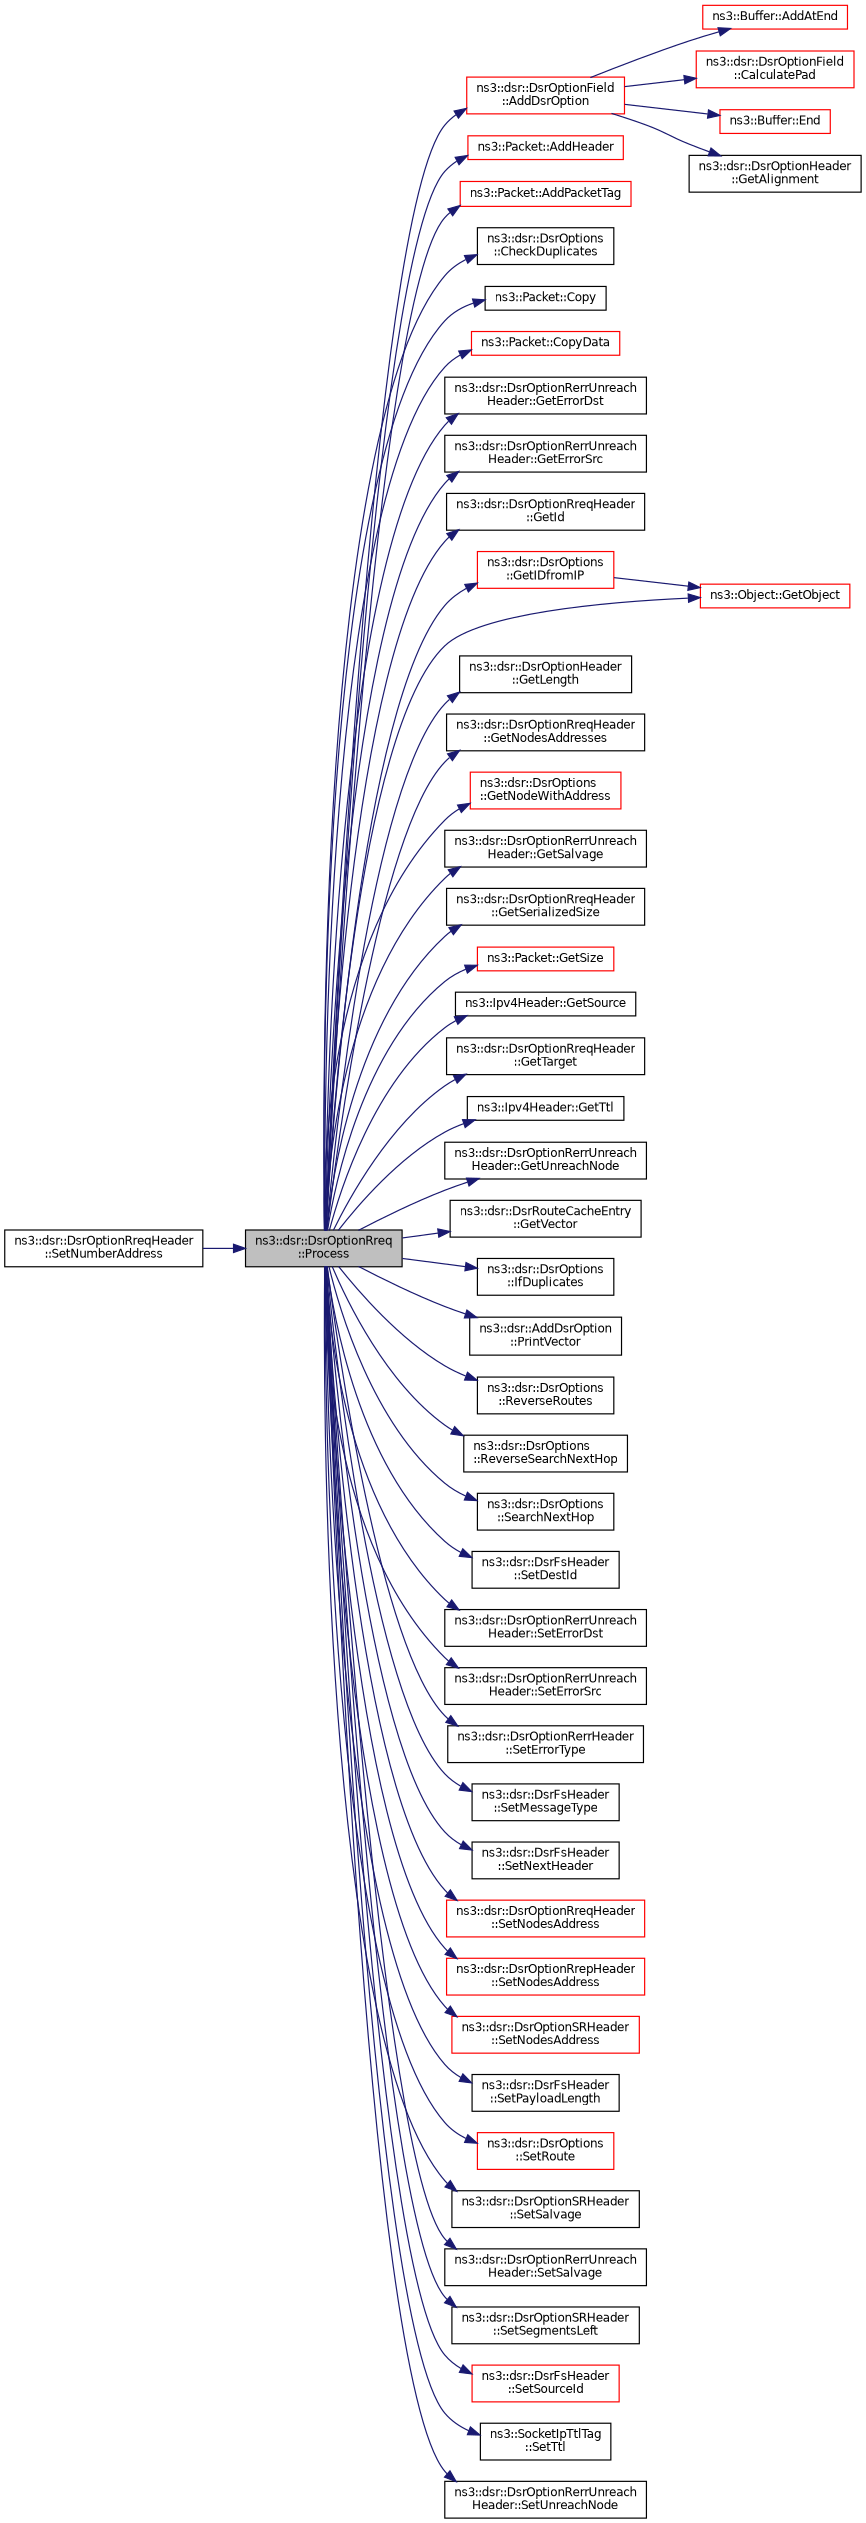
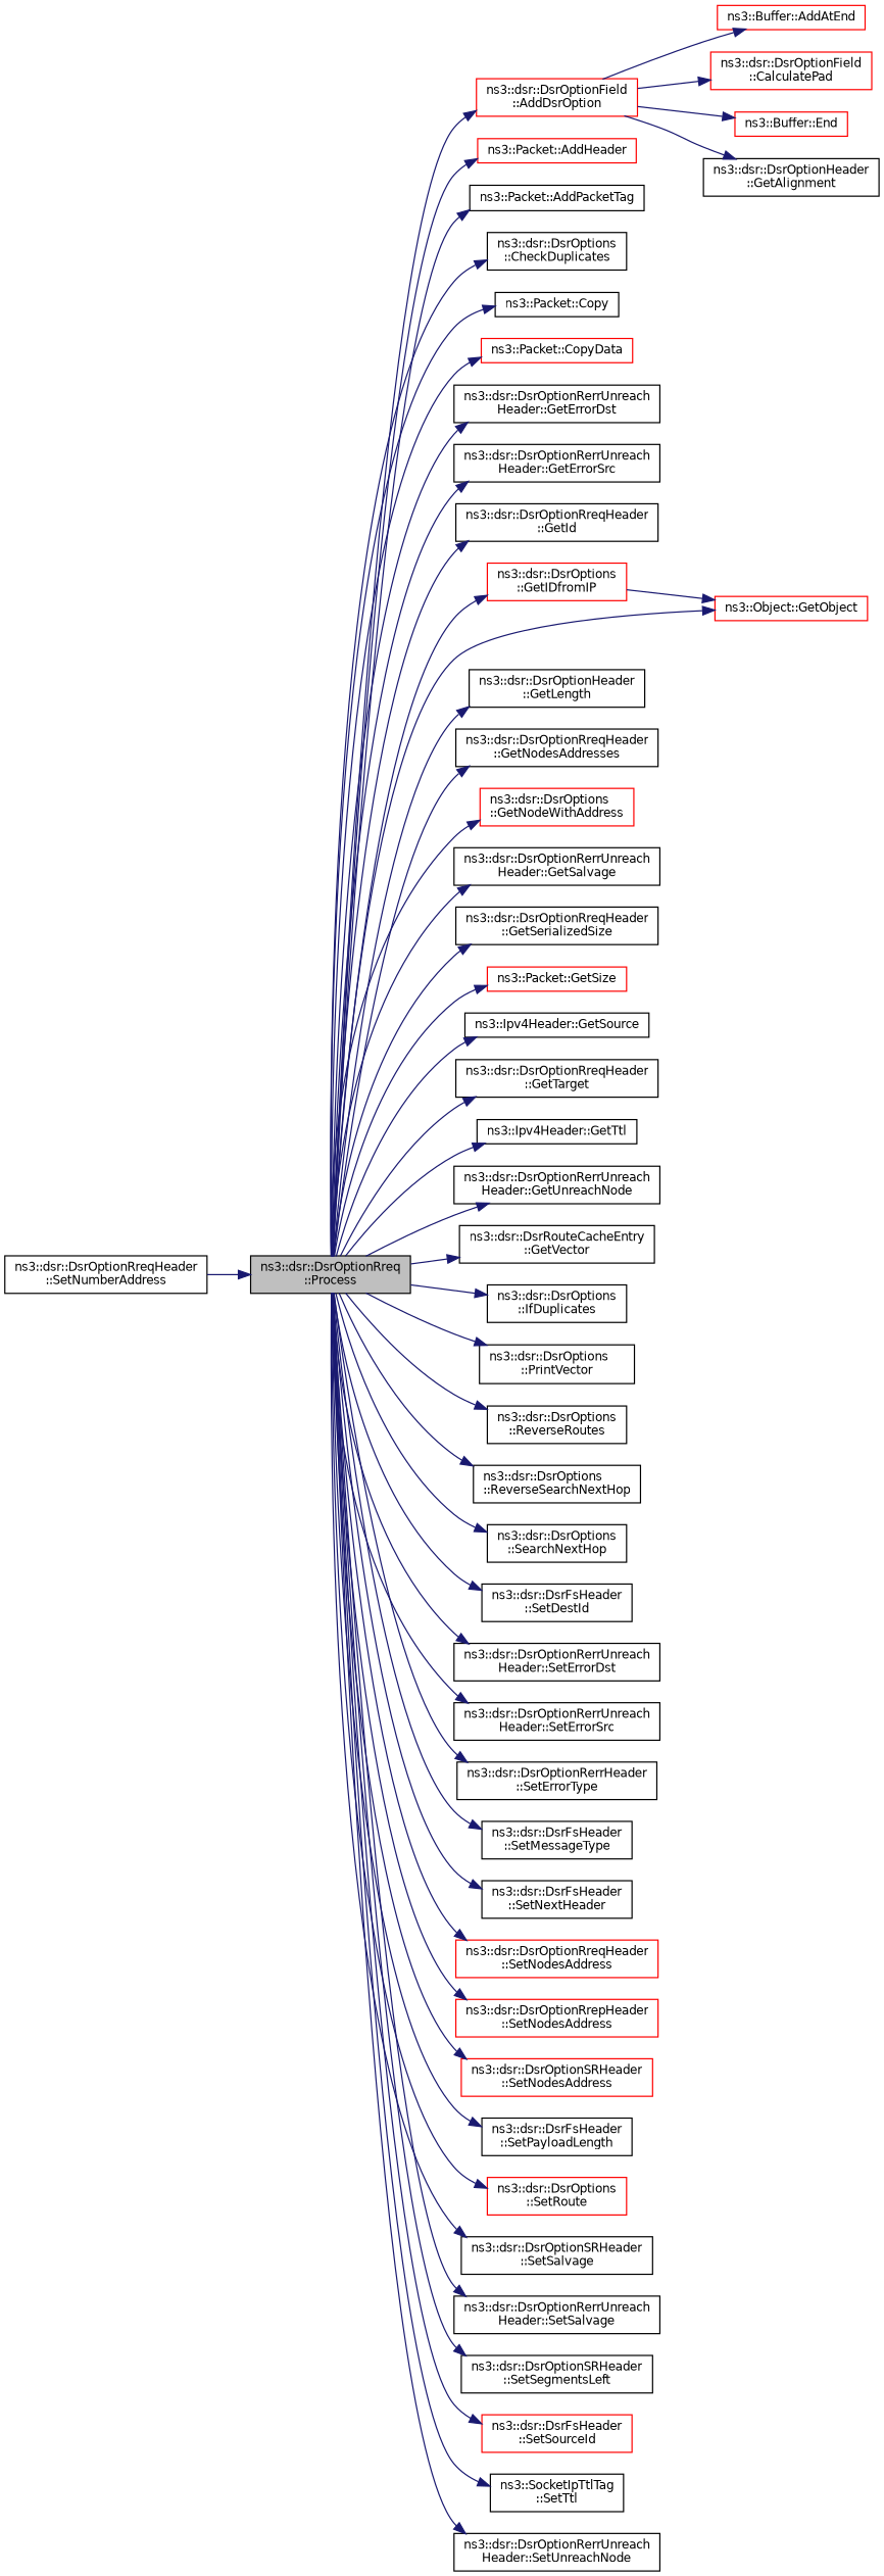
  digraph {
    rankdir=LR
    node [color=black fillcolor=white fontname=Helvetica fontsize=10 shape=record style=filled]
    edge [color=midnightblue fontname=Helvetica fontsize=10 labelfontname=Helvetica labelfontsize=10 style=solid]
    n1 [fillcolor=grey75 fontcolor=black height=0.2 label="ns3::dsr::DsrOptionRreq\l::Process" width=0.4]
    n2 [color=red height=0.2 label="ns3::dsr::DsrOptionField\l::AddDsrOption" width=0.4]
    n3 [color=red height=0.2 label="ns3::Packet::AddHeader" width=0.4]
-   n4 [color=red height=0.2 label="ns3::Packet::AddPacketTag" width=0.4]
+   n4 [height=0.2 label="ns3::Packet::AddPacketTag" width=0.4]
    n5 [height=0.2 label="ns3::dsr::DsrOptions\l::CheckDuplicates" width=0.4]
    n6 [height=0.2 label="ns3::Packet::Copy" width=0.4]
    n7 [color=red height=0.2 label="ns3::Packet::CopyData" width=0.4]
    n8 [height=0.2 label="ns3::dsr::DsrOptionRerrUnreach\lHeader::GetErrorDst" width=0.4]
    n9 [height=0.2 label="ns3::dsr::DsrOptionRerrUnreach\lHeader::GetErrorSrc" width=0.4]
    n10 [height=0.2 label="ns3::dsr::DsrOptionRreqHeader\l::GetId" width=0.4]
    n11 [color=red height=0.2 label="ns3::dsr::DsrOptions\l::GetIDfromIP" width=0.4]
    n12 [color=red height=0.2 label="ns3::Object::GetObject" width=0.4]
    n13 [height=0.2 label="ns3::dsr::DsrOptionHeader\l::GetLength" width=0.4]
    n14 [height=0.2 label="ns3::dsr::DsrOptionRreqHeader\l::GetNodesAddresses" width=0.4]
    n15 [color=red height=0.2 label="ns3::dsr::DsrOptions\l::GetNodeWithAddress" width=0.4]
    n16 [height=0.2 label="ns3::dsr::DsrOptionRerrUnreach\lHeader::GetSalvage" width=0.4]
    n17 [height=0.2 label="ns3::dsr::DsrOptionRreqHeader\l::GetSerializedSize" width=0.4]
    n18 [color=red height=0.2 label="ns3::Packet::GetSize" width=0.4]
    n19 [height=0.2 label="ns3::Ipv4Header::GetSource" width=0.4]
    n20 [height=0.2 label="ns3::dsr::DsrOptionRreqHeader\l::GetTarget" width=0.4]
    n21 [height=0.2 label="ns3::Ipv4Header::GetTtl" width=0.4]
    n22 [height=0.2 label="ns3::dsr::DsrOptionRerrUnreach\lHeader::GetUnreachNode" width=0.4]
    n23 [height=0.2 label="ns3::dsr::DsrRouteCacheEntry\l::GetVector" width=0.4]
    n24 [height=0.2 label="ns3::dsr::DsrOptions\l::IfDuplicates" width=0.4]
-   n25 [height=0.2 label="ns3::dsr::AddDsrOption\l::PrintVector" width=0.4]
+   n25 [height=0.2 label="ns3::dsr::DsrOptions\l::PrintVector" width=0.4]
    n26 [height=0.2 label="ns3::dsr::DsrOptions\l::ReverseRoutes" width=0.4]
    n27 [height=0.2 label="ns3::dsr::DsrOptions\l::ReverseSearchNextHop" width=0.4]
    n28 [height=0.2 label="ns3::dsr::DsrOptions\l::SearchNextHop" width=0.4]
    n29 [height=0.2 label="ns3::dsr::DsrFsHeader\l::SetDestId" width=0.4]
    n30 [height=0.2 label="ns3::dsr::DsrOptionRerrUnreach\lHeader::SetErrorDst" width=0.4]
    n31 [height=0.2 label="ns3::dsr::DsrOptionRerrUnreach\lHeader::SetErrorSrc" width=0.4]
    n32 [height=0.2 label="ns3::dsr::DsrOptionRerrHeader\l::SetErrorType" width=0.4]
    n33 [height=0.2 label="ns3::dsr::DsrFsHeader\l::SetMessageType" width=0.4]
    n34 [height=0.2 label="ns3::dsr::DsrFsHeader\l::SetNextHeader" width=0.4]
    n35 [color=red height=0.2 label="ns3::dsr::DsrOptionRreqHeader\l::SetNodesAddress" width=0.4]
    n36 [color=red height=0.2 label="ns3::dsr::DsrOptionRrepHeader\l::SetNodesAddress" width=0.4]
    n37 [color=red height=0.2 label="ns3::dsr::DsrOptionSRHeader\l::SetNodesAddress" width=0.4]
    n38 [height=0.2 label="ns3::dsr::DsrFsHeader\l::SetPayloadLength" width=0.4]
    n39 [color=red height=0.2 label="ns3::dsr::DsrOptions\l::SetRoute" width=0.4]
    n40 [height=0.2 label="ns3::dsr::DsrOptionSRHeader\l::SetSalvage" width=0.4]
    n41 [height=0.2 label="ns3::dsr::DsrOptionRerrUnreach\lHeader::SetSalvage" width=0.4]
    n42 [height=0.2 label="ns3::dsr::DsrOptionSRHeader\l::SetSegmentsLeft" width=0.4]
    n43 [color=red height=0.2 label="ns3::dsr::DsrFsHeader\l::SetSourceId" width=0.4]
    n44 [height=0.2 label="ns3::SocketIpTtlTag\l::SetTtl" width=0.4]
    n45 [height=0.2 label="ns3::dsr::DsrOptionRerrUnreach\lHeader::SetUnreachNode" width=0.4]
    n46 [color=red height=0.2 label="ns3::Buffer::AddAtEnd" width=0.4]
    n47 [color=red height=0.2 label="ns3::dsr::DsrOptionField\l::CalculatePad" width=0.4]
    n48 [color=red height=0.2 label="ns3::Buffer::End" width=0.4]
    n49 [height=0.2 label="ns3::dsr::DsrOptionHeader\l::GetAlignment" width=0.4]
    n50 [height=0.2 label="ns3::dsr::DsrOptionRreqHeader\l::SetNumberAddress" width=0.4]
    n1 -> n2
    n1 -> n3
    n1 -> n4
    n1 -> n5
    n1 -> n6
    n1 -> n7
    n1 -> n8
    n1 -> n9
    n1 -> n10
    n1 -> n11
    n1 -> n12
    n1 -> n13
    n1 -> n14
    n1 -> n15
    n1 -> n16
    n1 -> n17
    n1 -> n18
    n1 -> n19
    n1 -> n20
    n1 -> n21
    n1 -> n22
    n1 -> n23
    n1 -> n24
    n1 -> n25
    n1 -> n26
    n1 -> n27
    n1 -> n28
    n1 -> n29
    n1 -> n30
    n1 -> n31
    n1 -> n32
    n1 -> n33
    n1 -> n34
    n1 -> n35
    n1 -> n36
    n1 -> n37
    n1 -> n38
    n1 -> n39
    n1 -> n40
    n1 -> n41
    n1 -> n42
    n1 -> n43
    n1 -> n44
    n1 -> n45
    n2 -> n46
    n2 -> n47
    n2 -> n48
    n2 -> n49
    n11 -> n12
    n50 -> n1
  }
